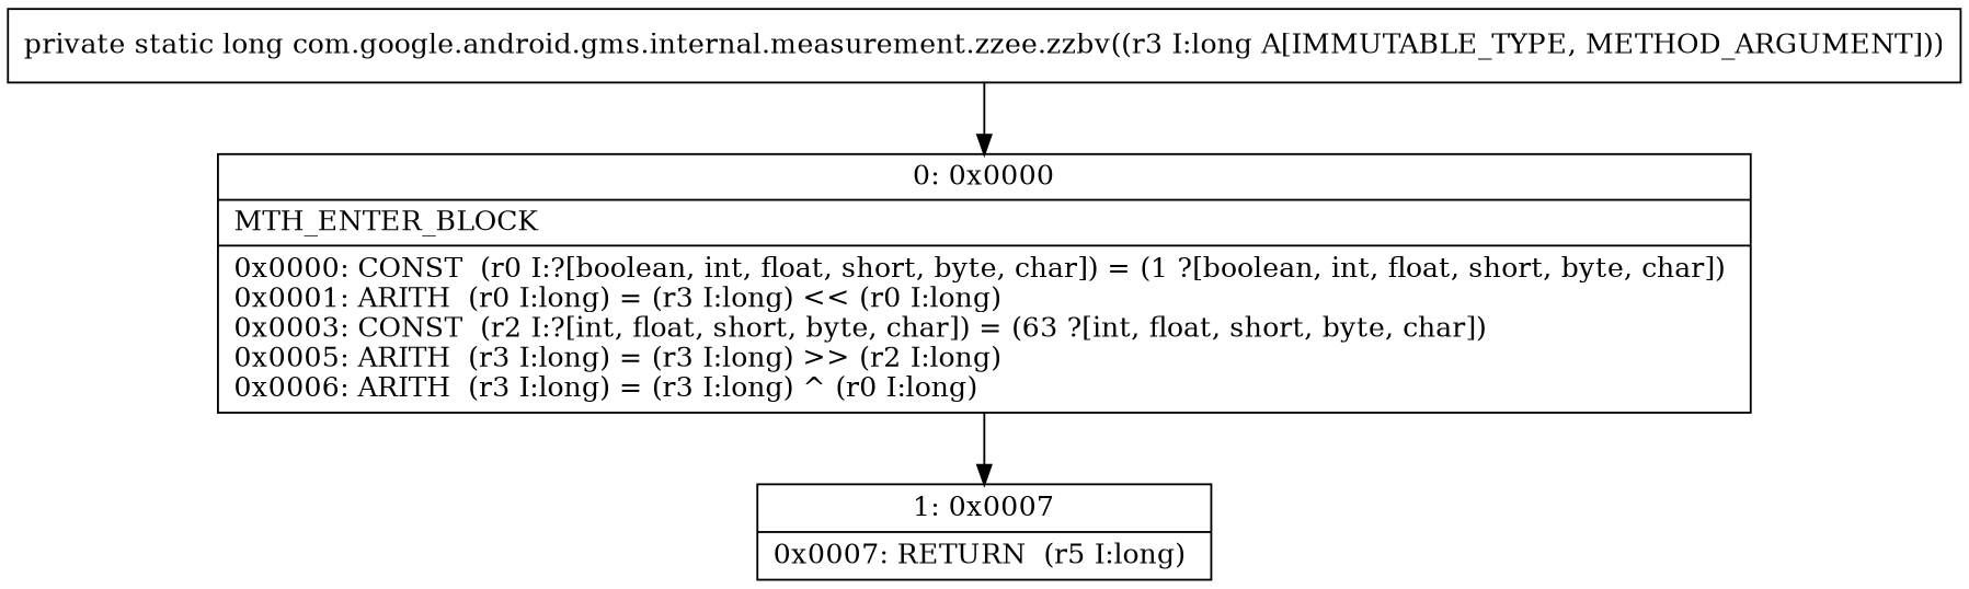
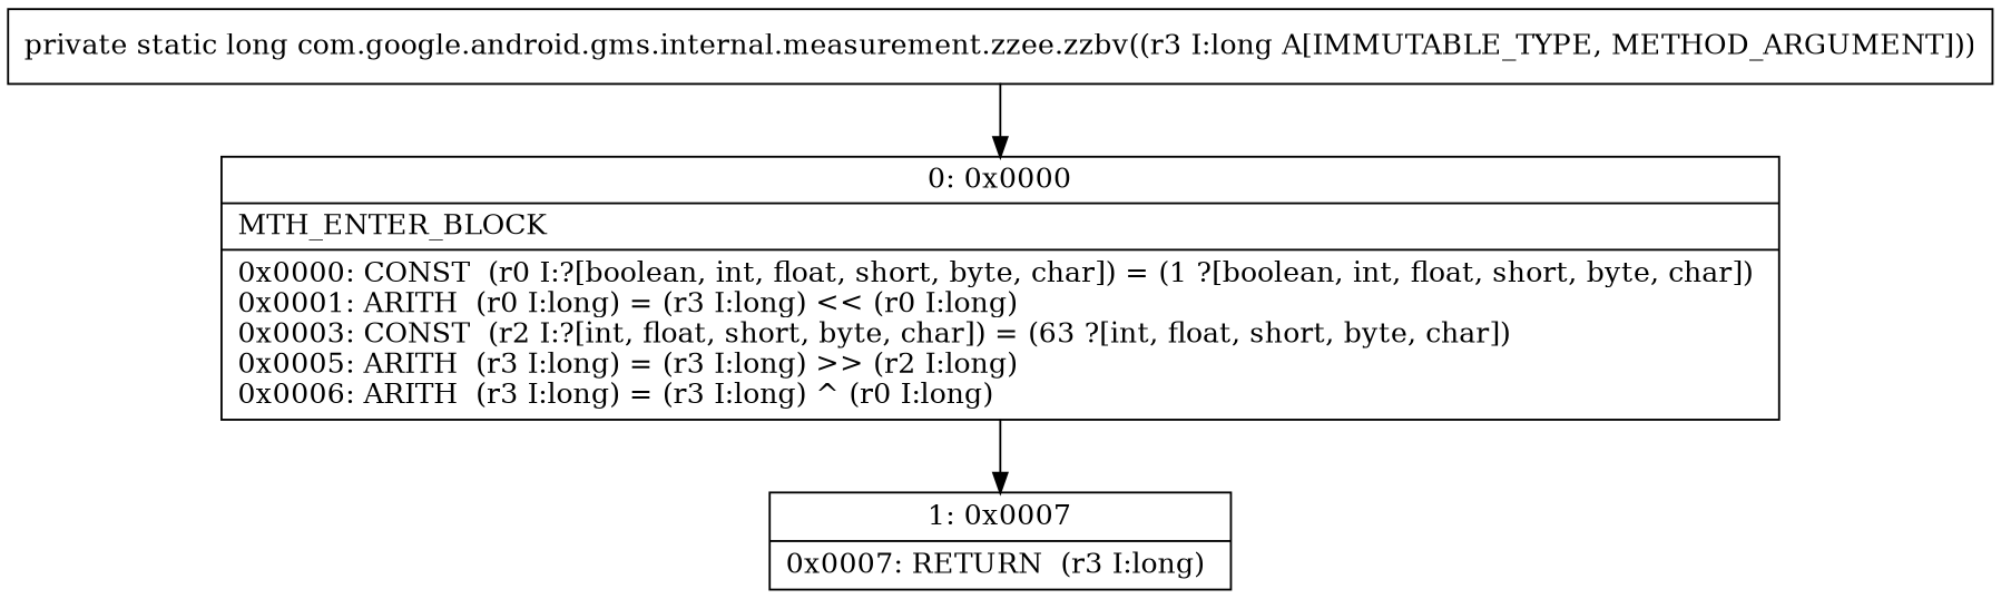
  digraph {
    node [shape=record]
    n1 [label="{0\:\ 0x0000|MTH_ENTER_BLOCK\l|0x0000: CONST  (r0 I:?[boolean, int, float, short, byte, char]) = (1 ?[boolean, int, float, short, byte, char]) \l0x0001: ARITH  (r0 I:long) = (r3 I:long) \<\< (r0 I:long) \l0x0003: CONST  (r2 I:?[int, float, short, byte, char]) = (63 ?[int, float, short, byte, char]) \l0x0005: ARITH  (r3 I:long) = (r3 I:long) \>\> (r2 I:long) \l0x0006: ARITH  (r3 I:long) = (r3 I:long) ^ (r0 I:long) \l}"]
-   n2 [label="{1\:\ 0x0007|0x0007: RETURN  (r5 I:long) \l}"]
+   n2 [label="{1\:\ 0x0007|0x0007: RETURN  (r3 I:long) \l}"]
    n3 [label="{private static long com.google.android.gms.internal.measurement.zzee.zzbv((r3 I:long A[IMMUTABLE_TYPE, METHOD_ARGUMENT])) }"]
    n1 -> n2
    n3 -> n1
  }
